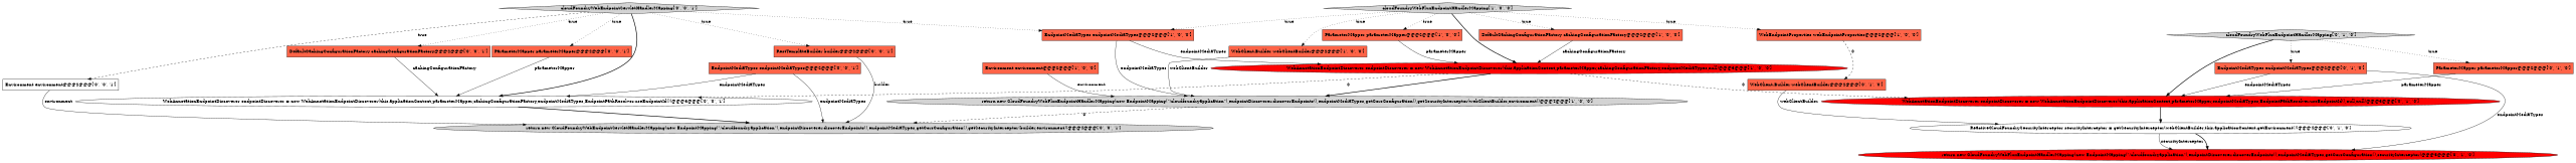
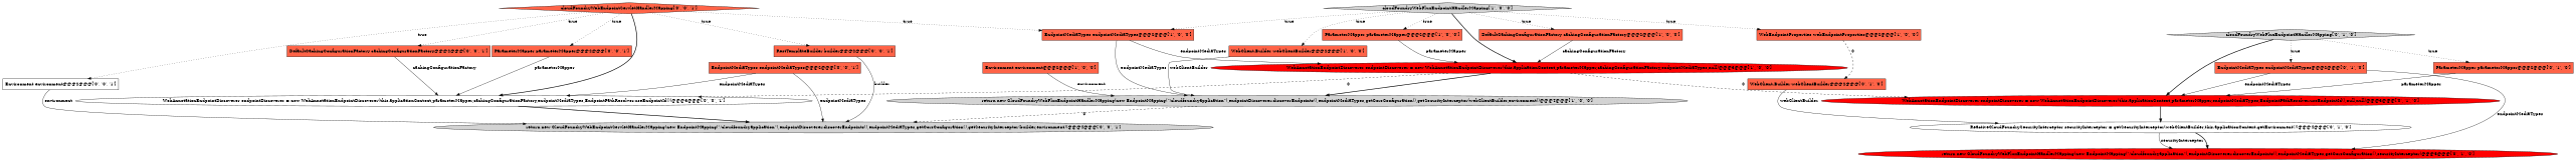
  digraph {
    node [fillcolor=tomato shape=box style=filled]
    edge [style=solid]
    n1 [label="RestTemplateBuilder builder@@@2@@@['0', '0', '1']"]
    n2 [fillcolor=lightgray label="return new CloudFoundryWebEndpointServletHandlerMapping(new EndpointMapping(\"/cloudfoundryapplication\"),endpointDiscoverer.discoverEndpoints(),endpointMediaTypes,getCorsConfiguration(),getSecurityInterceptor(builder,environment))@@@4@@@['0', '0', '1']" shape=ellipse]
    n3 [label="EndpointMediaTypes endpointMediaTypes@@@2@@@['0', '1', '0']"]
    n4 [fillcolor=red label="return new CloudFoundryWebFluxEndpointHandlerMapping(new EndpointMapping(\"/cloudfoundryapplication\"),endpointDiscoverer.discoverEndpoints(),endpointMediaTypes,getCorsConfiguration(),securityInterceptor)@@@5@@@['0', '1', '0']" shape=ellipse]
    n5 [fillcolor=red label="WebAnnotationEndpointDiscoverer endpointDiscoverer = new WebAnnotationEndpointDiscoverer(this.applicationContext,parameterMapper,endpointMediaTypes,EndpointPathResolver.useEndpointId(),null,null)@@@3@@@['0', '1', '0']" shape=ellipse]
    n6 [fillcolor=white label="ReactiveCloudFoundrySecurityInterceptor securityInterceptor = getSecurityInterceptor(webClientBuilder,this.applicationContext.getEnvironment())@@@4@@@['0', '1', '0']" shape=ellipse]
    n7 [label="EndpointMediaTypes endpointMediaTypes@@@2@@@['1', '0', '0']"]
    n8 [fillcolor=lightgray label="return new CloudFoundryWebFluxEndpointHandlerMapping(new EndpointMapping(\"/cloudfoundryapplication\"),endpointDiscoverer.discoverEndpoints(),endpointMediaTypes,getCorsConfiguration(),getSecurityInterceptor(webClientBuilder,environment))@@@4@@@['1', '0', '0']" shape=ellipse]
    n9 [fillcolor=red label="WebAnnotationEndpointDiscoverer endpointDiscoverer = new WebAnnotationEndpointDiscoverer(this.applicationContext,parameterMapper,cachingConfigurationFactory,endpointMediaTypes,null)@@@3@@@['1', '0', '0']" shape=ellipse]
    n10 [fillcolor=white label="WebAnnotationEndpointDiscoverer endpointDiscoverer = new WebAnnotationEndpointDiscoverer(this.applicationContext,parameterMapper,cachingConfigurationFactory,endpointMediaTypes,EndpointPathResolver.useEndpointId())@@@3@@@['0', '0', '1']" shape=ellipse]
    n11 [label="DefaultCachingConfigurationFactory cachingConfigurationFactory@@@2@@@['0', '0', '1']"]
    n12 [label="WebEndpointProperties webEndpointProperties@@@2@@@['1', '0', '0']"]
    n13 [label="WebClient.Builder webClientBuilder@@@2@@@['0', '1', '0']"]
    n14 [label="ParameterMapper parameterMapper@@@2@@@['0', '0', '1']"]
-   n15 [fillcolor=lightgray label="cloudFoundryWebEndpointServletHandlerMapping['0', '0', '1']" shape=diamond]
+   n15 [label="cloudFoundryWebEndpointServletHandlerMapping['0', '0', '1']" shape=diamond]
    n16 [fillcolor=white label="Environment environment@@@2@@@['0', '0', '1']"]
    n17 [label="EndpointMediaTypes endpointMediaTypes@@@2@@@['0', '0', '1']"]
    n18 [label="WebClient.Builder webClientBuilder@@@2@@@['1', '0', '0']"]
    n19 [label="ParameterMapper parameterMapper@@@2@@@['0', '1', '0']"]
    n20 [label="ParameterMapper parameterMapper@@@2@@@['1', '0', '0']"]
    n21 [fillcolor=lightgray label="cloudFoundryWebFluxEndpointHandlerMapping['0', '1', '0']" shape=diamond]
    n22 [fillcolor=lightgray label="cloudFoundryWebFluxEndpointHandlerMapping['1', '0', '0']" shape=diamond]
    n23 [label="DefaultCachingConfigurationFactory cachingConfigurationFactory@@@2@@@['1', '0', '0']"]
    n24 [label="Environment environment@@@2@@@['1', '0', '0']"]
    n1 -> n2 [label=builder]
    n3 -> n4 [label=endpointMediaTypes]
    n3 -> n5 [label=endpointMediaTypes]
    n5 -> n6 [style=bold]
    n6 -> n4 [label=securityInterceptor]
    n6 -> n4 [style=bold]
    n7 -> n8 [label=endpointMediaTypes]
    n7 -> n9 [label=endpointMediaTypes]
    n8 -> n2 [label=0 style=dashed]
    n9 -> n5 [label=0 style=dashed]
    n9 -> n8 [style=bold]
    n9 -> n10 [label=0 style=dashed]
    n10 -> n2 [style=bold]
    n11 -> n10 [label=cachingConfigurationFactory]
    n12 -> n13 [label=0 style=dashed]
    n13 -> n6 [label=webClientBuilder]
    n14 -> n10 [label=parameterMapper]
    n15 -> n1 [label=true style=dotted]
    n15 -> n7 [label=true style=dotted]
    n15 -> n10 [style=bold]
    n15 -> n11 [label=true style=dotted]
    n15 -> n14 [label=true style=dotted]
-   n15 -> n16 [label=true style=dashed]
+   n15 -> n16 [label=true style=dotted]
    n16 -> n2 [label=environment]
    n17 -> n2 [label=endpointMediaTypes]
    n17 -> n10 [label=endpointMediaTypes]
    n18 -> n8 [label=webClientBuilder]
    n19 -> n5 [label=parameterMapper]
    n20 -> n9 [label=parameterMapper]
    n21 -> n3 [label=true style=dotted]
    n21 -> n5 [style=bold]
    n21 -> n19 [label=true style=dotted]
    n22 -> n7 [label=true style=dotted]
    n22 -> n9 [style=bold]
    n22 -> n12 [label=true style=dotted]
    n22 -> n18 [label=true style=dotted]
    n22 -> n20 [label=true style=dotted]
    n22 -> n23 [label=true style=dotted]
    n23 -> n9 [label=cachingConfigurationFactory]
    n24 -> n8 [label=environment]
  }
